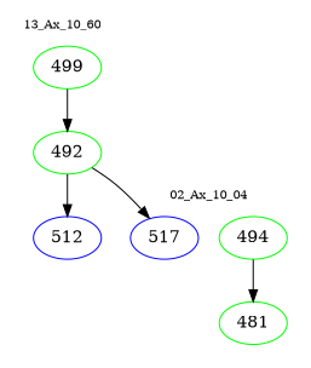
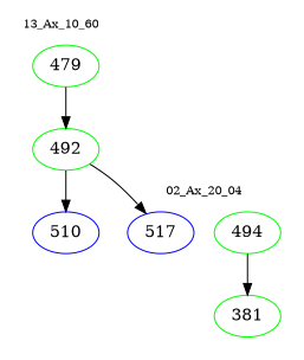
  digraph {
    node [color=green]
    edge [color=black]
-   n1 [label=499]
+   n1 [label=479]
    n2 [label=492]
-   n3 [color=blue label=512]
+   n3 [color=blue label=510]
    n4 [label=494]
-   n5 [label=481]
+   n5 [label=381]
    n6 [color=blue label=517]
    subgraph cluster_1 {
      color=white
      fontsize=10
      label="13_Ax_10_60"
      n1
      n2
      n3
    }
    subgraph cluster_2 {
      color=white
      fontsize=10
-     label="02_Ax_10_04"
+     label="02_Ax_20_04"
      n4
      n5
      n6
    }
    n1 -> n2
    n2 -> n3
    n2 -> n6
    n4 -> n5
  }
